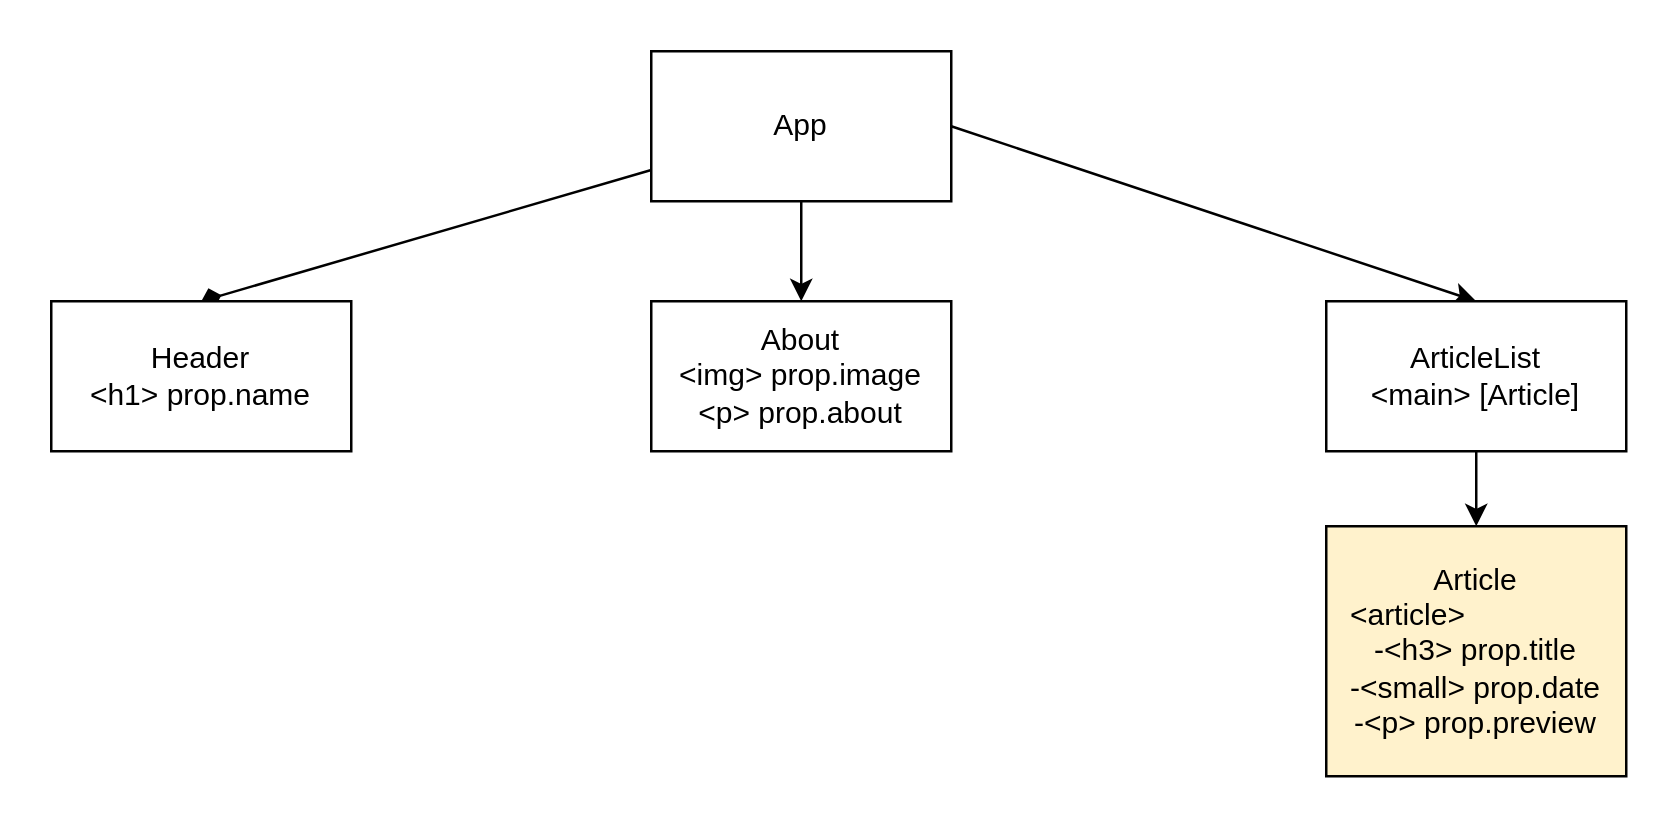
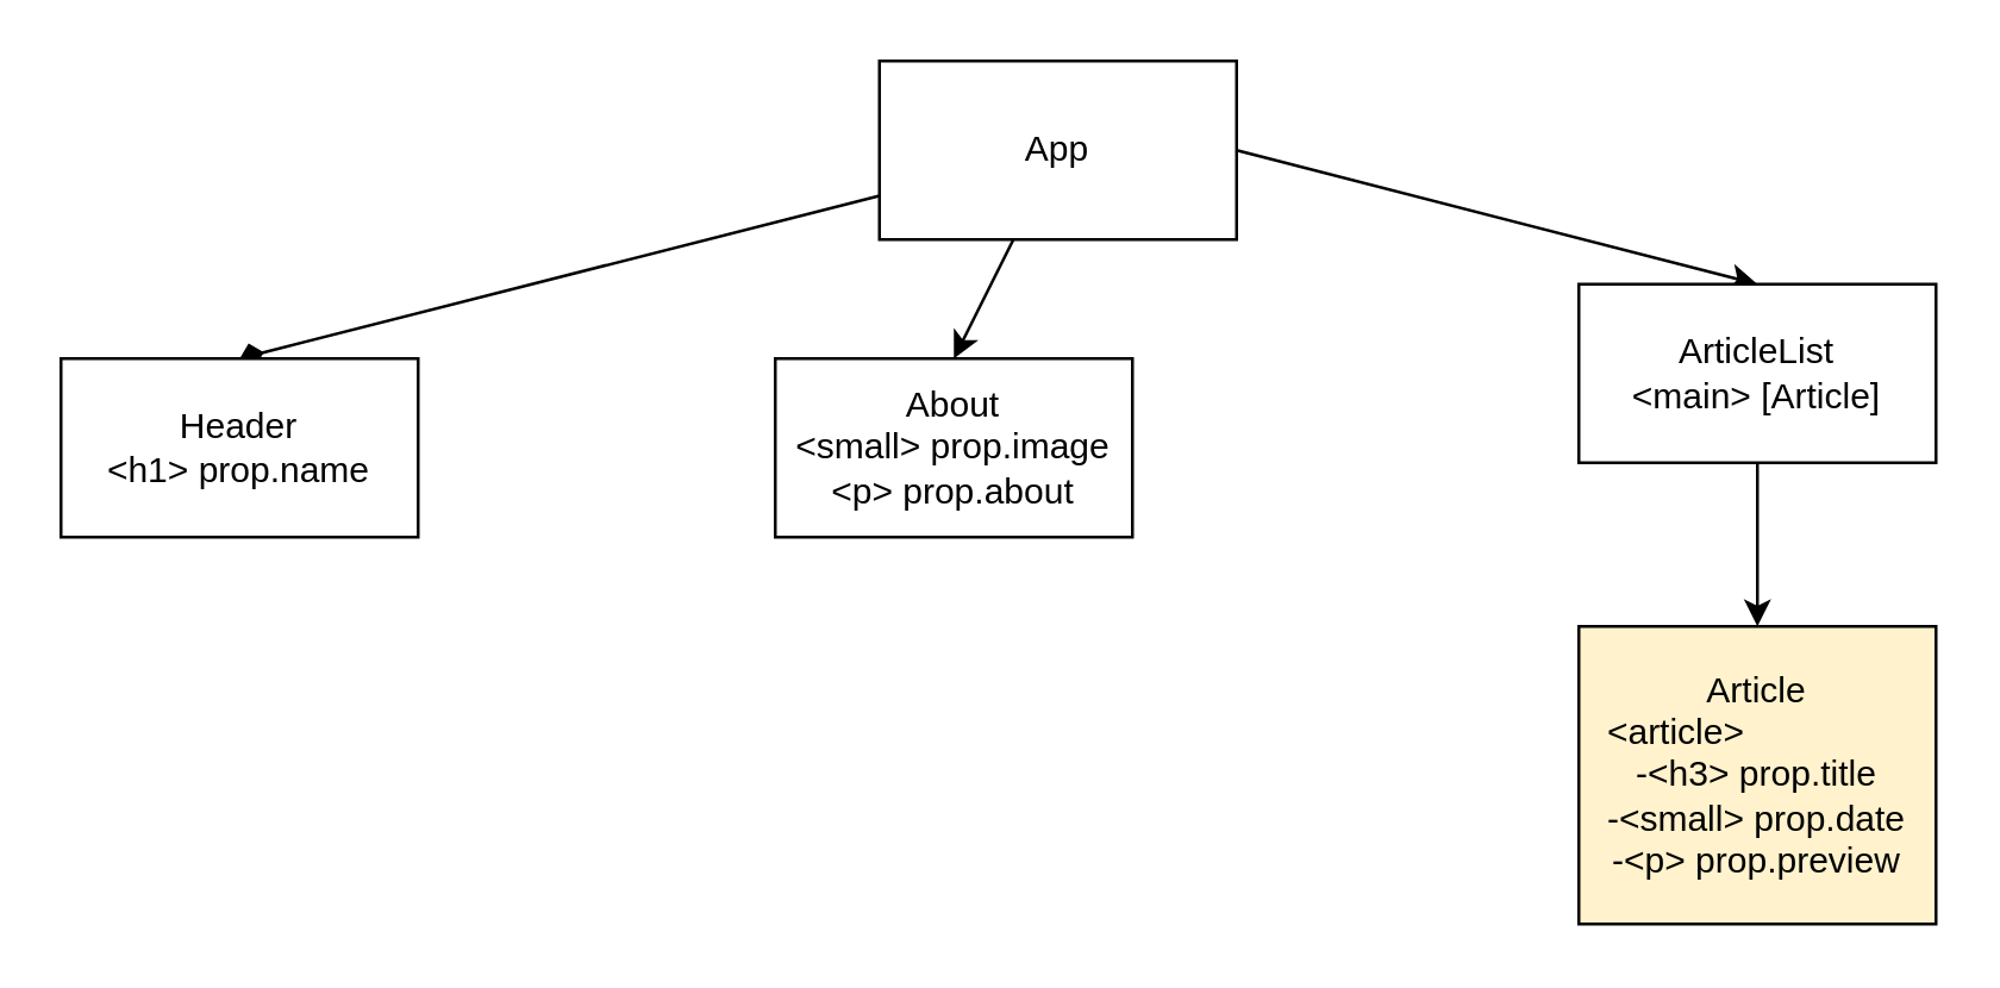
  <mxCell id="0" />
  <mxCell id="1" parent="0" />
  <mxCell id="2" style="edgeStyle=none;html=1;entryX=0.5;entryY=0;entryDx=0;entryDy=0;endArrow=diamond;" edge="1" parent="1" source="5" target="6"><mxGeometry relative="1" as="geometry"><mxPoint x="120" y="100" as="targetPoint" /></mxGeometry></mxCell>
  <mxCell id="3" style="edgeStyle=none;html=1;entryX=0.5;entryY=0;entryDx=0;entryDy=0;" edge="1" parent="1" source="5" target="7"><mxGeometry relative="1" as="geometry"><mxPoint x="320" y="110" as="targetPoint" /></mxGeometry></mxCell>
  <mxCell id="4" style="edgeStyle=none;html=1;exitX=1;exitY=0.5;exitDx=0;exitDy=0;entryX=0.5;entryY=0;entryDx=0;entryDy=0;" edge="1" parent="1" source="5" target="9"><mxGeometry relative="1" as="geometry" /></mxCell>
- <mxCell id="5" value="App" style="rounded=0;whiteSpace=wrap;html=1;" vertex="1" parent="1"><mxGeometry x="260" y="20" width="120" height="60" as="geometry" /></mxCell>
+ <mxCell id="5" value="App" style="rounded=0;whiteSpace=wrap;html=1;" vertex="1" parent="1"><mxGeometry x="295" y="20" width="120" height="60" as="geometry" /></mxCell>
  <mxCell id="6" value="Header&lt;br&gt;&amp;lt;h1&amp;gt; prop.name" style="rounded=0;whiteSpace=wrap;html=1;" vertex="1" parent="1"><mxGeometry x="20" y="120" width="120" height="60" as="geometry" /></mxCell>
- <mxCell id="7" value="About&lt;br&gt;&amp;lt;img&amp;gt; prop.image&lt;br&gt;&amp;lt;p&amp;gt; prop.about" style="rounded=0;whiteSpace=wrap;html=1;" vertex="1" parent="1"><mxGeometry x="260" y="120" width="120" height="60" as="geometry" /></mxCell>
+ <mxCell id="7" value="About&lt;br&gt;&amp;lt;small&amp;gt; prop.image&lt;br&gt;&amp;lt;p&amp;gt; prop.about" style="rounded=0;whiteSpace=wrap;html=1;" vertex="1" parent="1"><mxGeometry x="260" y="120" width="120" height="60" as="geometry" /></mxCell>
  <mxCell id="8" style="edgeStyle=none;html=1;exitX=0.5;exitY=1;exitDx=0;exitDy=0;entryX=0.5;entryY=0;entryDx=0;entryDy=0;" edge="1" parent="1" source="9" target="10"><mxGeometry relative="1" as="geometry" /></mxCell>
- <mxCell id="9" value="ArticleList&lt;br&gt;&amp;lt;main&amp;gt; [Article]" style="rounded=0;whiteSpace=wrap;html=1;" vertex="1" parent="1"><mxGeometry x="530" y="120" width="120" height="60" as="geometry" /></mxCell>
+ <mxCell id="9" value="ArticleList&lt;br&gt;&amp;lt;main&amp;gt; [Article]" style="rounded=0;whiteSpace=wrap;html=1;" vertex="1" parent="1"><mxGeometry x="530" y="95" width="120" height="60" as="geometry" /></mxCell>
  <mxCell id="10" value="Article&lt;br&gt;&lt;div style=&quot;text-align: left&quot;&gt;&lt;span&gt;&amp;lt;article&amp;gt;&lt;/span&gt;&lt;br&gt;&lt;/div&gt;-&amp;lt;h3&amp;gt; prop.title&lt;br&gt;-&amp;lt;small&amp;gt; prop.date&lt;br&gt;-&amp;lt;p&amp;gt; prop.preview" style="rounded=0;whiteSpace=wrap;html=1;fillColor=#fff2cc;" vertex="1" parent="1"><mxGeometry x="530" y="210" width="120" height="100" as="geometry" /></mxCell>
